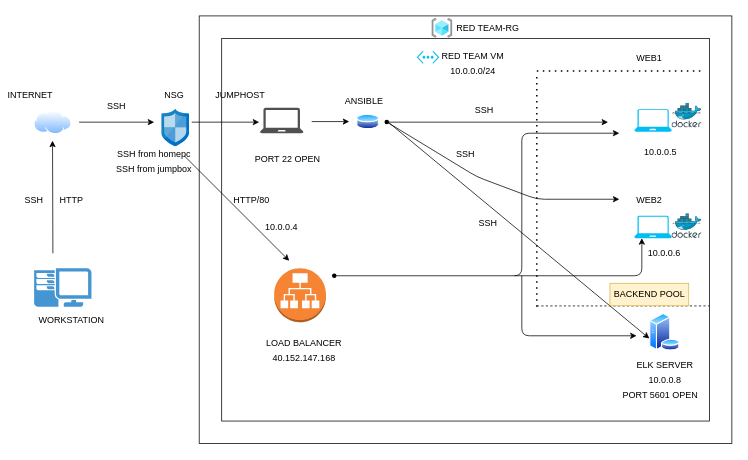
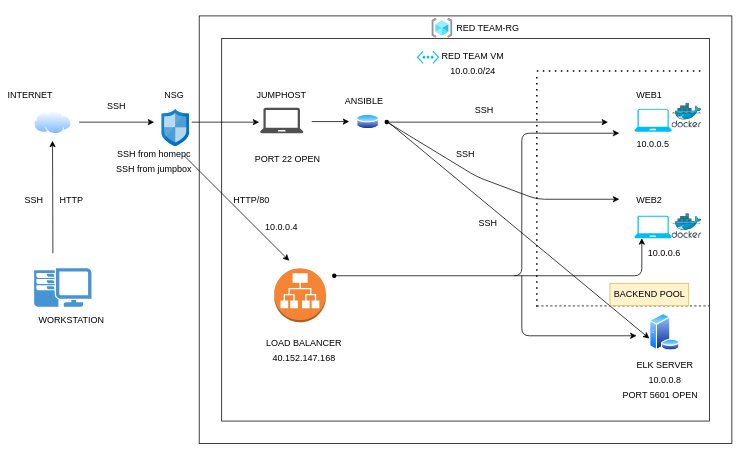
  <mxCell id="0" />
  <mxCell id="1" parent="0" />
  <mxCell id="2" value="" style="rounded=0;whiteSpace=wrap;html=1;" vertex="1" parent="1"><mxGeometry x="265" y="20.65" width="710" height="570" as="geometry" /></mxCell>
  <mxCell id="3" value="" style="rounded=0;whiteSpace=wrap;html=1;" vertex="1" parent="1"><mxGeometry x="295" y="50.65" width="650" height="510" as="geometry" /></mxCell>
  <mxCell id="4" value="RED TEAM-RG" style="text;html=1;strokeColor=none;fillColor=none;align=center;verticalAlign=middle;whiteSpace=wrap;rounded=0;" vertex="1" parent="1"><mxGeometry x="605" y="27" width="90" height="20" as="geometry" /></mxCell>
  <mxCell id="5" value="" style="aspect=fixed;html=1;points=[];align=center;image;fontSize=12;image=img/lib/azure2/general/Resource_Groups.svg;" vertex="1" parent="1"><mxGeometry x="575" y="23.83" width="28" height="26.35" as="geometry" /></mxCell>
  <mxCell id="6" value="" style="pointerEvents=1;shadow=0;dashed=0;html=1;strokeColor=none;fillColor=#4495D1;labelPosition=center;verticalLabelPosition=bottom;verticalAlign=top;align=center;outlineConnect=0;shape=mxgraph.veeam.2d.workstation;" vertex="1" parent="1"><mxGeometry x="45" y="357" width="76.4" height="51.2" as="geometry" /></mxCell>
  <mxCell id="7" value="" style="aspect=fixed;perimeter=ellipsePerimeter;html=1;align=center;shadow=0;dashed=0;spacingTop=3;image;image=img/lib/active_directory/internet_cloud.svg;" vertex="1" parent="1"><mxGeometry x="45" y="147" width="50" height="31.5" as="geometry" /></mxCell>
  <mxCell id="8" value="" style="sketch=0;aspect=fixed;html=1;points=[];align=center;image;fontSize=12;image=img/lib/mscae/Network_Security_Groups_Classic.svg;" vertex="1" parent="1"><mxGeometry x="215" y="145" width="37" height="50" as="geometry" /></mxCell>
  <mxCell id="9" value="" style="sketch=0;pointerEvents=1;shadow=0;dashed=0;html=1;strokeColor=none;fillColor=#505050;labelPosition=center;verticalLabelPosition=bottom;verticalAlign=top;outlineConnect=0;align=center;shape=mxgraph.office.devices.laptop;" vertex="1" parent="1"><mxGeometry x="346" y="143" width="58" height="34" as="geometry" /></mxCell>
  <mxCell id="10" value="" style="outlineConnect=0;dashed=0;verticalLabelPosition=bottom;verticalAlign=top;align=center;html=1;shape=mxgraph.aws3.application_load_balancer;fillColor=#F58534;gradientColor=none;" vertex="1" parent="1"><mxGeometry x="365" y="357" width="69" height="72" as="geometry" /></mxCell>
  <mxCell id="11" value="" style="endArrow=classic;html=1;" edge="1" parent="1"><mxGeometry width="50" height="50" relative="1" as="geometry"><mxPoint x="105" y="162.25" as="sourcePoint" /><mxPoint x="205" y="162.25" as="targetPoint" /></mxGeometry></mxCell>
  <mxCell id="12" value="" style="endArrow=classic;html=1;" edge="1" parent="1"><mxGeometry width="50" height="50" relative="1" as="geometry"><mxPoint x="70" y="337" as="sourcePoint" /><mxPoint x="69.5" y="187" as="targetPoint" /></mxGeometry></mxCell>
  <mxCell id="13" value="" style="verticalLabelPosition=bottom;html=1;verticalAlign=top;align=center;strokeColor=none;fillColor=#00BEF2;shape=mxgraph.azure.virtual_network;pointerEvents=1;" vertex="1" parent="1"><mxGeometry x="555" y="67" width="30" height="17.5" as="geometry" /></mxCell>
  <mxCell id="14" value="RED TEAM VM" style="text;html=1;strokeColor=none;fillColor=none;align=center;verticalAlign=middle;whiteSpace=wrap;rounded=0;" vertex="1" parent="1"><mxGeometry x="575" y="64.5" width="110" height="20" as="geometry" /></mxCell>
  <mxCell id="15" value="" style="verticalLabelPosition=bottom;html=1;verticalAlign=top;align=center;strokeColor=none;fillColor=#00BEF2;shape=mxgraph.azure.laptop;pointerEvents=1;" vertex="1" parent="1"><mxGeometry x="845" y="145" width="50" height="30" as="geometry" /></mxCell>
  <mxCell id="16" value="" style="verticalLabelPosition=bottom;html=1;verticalAlign=top;align=center;strokeColor=none;fillColor=#00BEF2;shape=mxgraph.azure.laptop;pointerEvents=1;" vertex="1" parent="1"><mxGeometry x="845" y="287" width="50" height="30" as="geometry" /></mxCell>
  <mxCell id="17" value="" style="aspect=fixed;perimeter=ellipsePerimeter;html=1;align=center;shadow=0;dashed=0;spacingTop=3;image;image=img/lib/active_directory/database.svg;" vertex="1" parent="1"><mxGeometry x="475" y="150.9" width="30" height="22.2" as="geometry" /></mxCell>
  <mxCell id="18" value="" style="aspect=fixed;perimeter=ellipsePerimeter;html=1;align=center;shadow=0;dashed=0;spacingTop=3;image;image=img/lib/active_directory/database_server.svg;" vertex="1" parent="1"><mxGeometry x="865" y="417" width="41" height="50" as="geometry" /></mxCell>
  <mxCell id="19" value="WORKSTATION" style="text;html=1;strokeColor=none;fillColor=none;align=center;verticalAlign=middle;whiteSpace=wrap;rounded=0;" vertex="1" parent="1"><mxGeometry x="75" y="417" width="40" height="20" as="geometry" /></mxCell>
  <mxCell id="20" value="INTERNET" style="text;html=1;strokeColor=none;fillColor=none;align=center;verticalAlign=middle;whiteSpace=wrap;rounded=0;" vertex="1" parent="1"><mxGeometry x="20" y="117" width="40" height="20" as="geometry" /></mxCell>
  <mxCell id="21" value="NSG" style="text;html=1;strokeColor=none;fillColor=none;align=center;verticalAlign=middle;whiteSpace=wrap;rounded=0;" vertex="1" parent="1"><mxGeometry x="212" y="117" width="40" height="20" as="geometry" /></mxCell>
- <mxCell id="22" value="JUMPHOST" style="text;html=1;strokeColor=none;fillColor=none;align=center;verticalAlign=middle;whiteSpace=wrap;rounded=0;" vertex="1" parent="1"><mxGeometry x="300" y="117" width="40" height="20" as="geometry" /></mxCell>
+ <mxCell id="22" value="JUMPHOST" style="text;html=1;strokeColor=none;fillColor=none;align=center;verticalAlign=middle;whiteSpace=wrap;rounded=0;" vertex="1" parent="1"><mxGeometry x="355" y="117" width="40" height="20" as="geometry" /></mxCell>
  <mxCell id="23" value="ANSIBLE" style="text;html=1;strokeColor=none;fillColor=none;align=center;verticalAlign=middle;whiteSpace=wrap;rounded=0;" vertex="1" parent="1"><mxGeometry x="465" y="125" width="40" height="20" as="geometry" /></mxCell>
  <mxCell id="24" value="LOAD BALANCER" style="text;html=1;strokeColor=none;fillColor=none;align=center;verticalAlign=middle;whiteSpace=wrap;rounded=0;" vertex="1" parent="1"><mxGeometry x="345" y="447" width="120" height="20" as="geometry" /></mxCell>
- <mxCell id="25" value="WEB1" style="text;html=1;strokeColor=none;fillColor=none;align=center;verticalAlign=middle;whiteSpace=wrap;rounded=0;" vertex="1" parent="1"><mxGeometry x="845" y="67" width="40" height="20" as="geometry" /></mxCell>
+ <mxCell id="25" value="WEB1" style="text;html=1;strokeColor=none;fillColor=none;align=center;verticalAlign=middle;whiteSpace=wrap;rounded=0;" vertex="1" parent="1"><mxGeometry x="845" y="117" width="40" height="20" as="geometry" /></mxCell>
  <mxCell id="26" value="WEB2" style="text;html=1;strokeColor=none;fillColor=none;align=center;verticalAlign=middle;whiteSpace=wrap;rounded=0;" vertex="1" parent="1"><mxGeometry x="845" y="257" width="40" height="20" as="geometry" /></mxCell>
  <mxCell id="27" value="ELK SERVER" style="text;html=1;strokeColor=none;fillColor=none;align=center;verticalAlign=middle;whiteSpace=wrap;rounded=0;" vertex="1" parent="1"><mxGeometry x="840.5" y="477" width="90" height="20" as="geometry" /></mxCell>
  <mxCell id="28" value="" style="endArrow=classic;html=1;" edge="1" parent="1"><mxGeometry width="50" height="50" relative="1" as="geometry"><mxPoint x="255" y="162.25" as="sourcePoint" /><mxPoint x="345" y="162.25" as="targetPoint" /></mxGeometry></mxCell>
  <mxCell id="29" value="" style="endArrow=classic;html=1;" edge="1" parent="1"><mxGeometry width="50" height="50" relative="1" as="geometry"><mxPoint x="415" y="161.5" as="sourcePoint" /><mxPoint x="465" y="161.5" as="targetPoint" /></mxGeometry></mxCell>
  <mxCell id="30" value="" style="sketch=0;aspect=fixed;html=1;points=[];align=center;image;fontSize=12;image=img/lib/mscae/Docker.svg;" vertex="1" parent="1"><mxGeometry x="895" y="137" width="40" height="32.8" as="geometry" /></mxCell>
  <mxCell id="31" value="" style="sketch=0;aspect=fixed;html=1;points=[];align=center;image;fontSize=12;image=img/lib/mscae/Docker.svg;" vertex="1" parent="1"><mxGeometry x="895" y="284.2" width="40" height="32.8" as="geometry" /></mxCell>
  <mxCell id="32" value="" style="endArrow=classic;html=1;" edge="1" parent="1"><mxGeometry width="50" height="50" relative="1" as="geometry"><mxPoint x="245" y="207" as="sourcePoint" /><mxPoint x="385" y="347" as="targetPoint" /></mxGeometry></mxCell>
  <mxCell id="33" value="" style="shape=waypoint;sketch=0;fillStyle=solid;size=6;pointerEvents=1;points=[];fillColor=none;resizable=0;rotatable=0;perimeter=centerPerimeter;snapToPoint=1;" vertex="1" parent="1"><mxGeometry x="495" y="142" width="40" height="40" as="geometry" /></mxCell>
  <mxCell id="34" value="" style="endArrow=classic;html=1;" edge="1" parent="1"><mxGeometry width="50" height="50" relative="1" as="geometry"><mxPoint x="515" y="162.25" as="sourcePoint" /><mxPoint x="810" y="162.25" as="targetPoint" /><Array as="points" /></mxGeometry></mxCell>
  <mxCell id="35" value="" style="endArrow=classic;html=1;exitX=0.55;exitY=0.65;exitDx=0;exitDy=0;exitPerimeter=0;" edge="1" parent="1" source="33"><mxGeometry width="50" height="50" relative="1" as="geometry"><mxPoint x="515" y="175" as="sourcePoint" /><mxPoint x="825" y="265" as="targetPoint" /><Array as="points"><mxPoint x="635" y="235" /><mxPoint x="715" y="265" /></Array></mxGeometry></mxCell>
  <mxCell id="36" value="" style="endArrow=classic;html=1;" edge="1" parent="1"><mxGeometry width="50" height="50" relative="1" as="geometry"><mxPoint x="515" y="160.65" as="sourcePoint" /><mxPoint x="865" y="450.65" as="targetPoint" /></mxGeometry></mxCell>
  <mxCell id="37" value="" style="edgeStyle=elbowEdgeStyle;elbow=horizontal;endArrow=classic;html=1;startArrow=none;" edge="1" parent="1" source="38"><mxGeometry width="50" height="50" relative="1" as="geometry"><mxPoint x="445" y="367" as="sourcePoint" /><mxPoint x="825" y="177" as="targetPoint" /><Array as="points"><mxPoint x="695" y="257" /></Array></mxGeometry></mxCell>
  <mxCell id="38" value="" style="shape=waypoint;sketch=0;fillStyle=solid;size=6;pointerEvents=1;points=[];fillColor=none;resizable=0;rotatable=0;perimeter=centerPerimeter;snapToPoint=1;" vertex="1" parent="1"><mxGeometry x="425" y="347" width="40" height="40" as="geometry" /></mxCell>
  <mxCell id="39" value="" style="edgeStyle=elbowEdgeStyle;elbow=horizontal;endArrow=none;html=1;" edge="1" parent="1" target="38"><mxGeometry width="50" height="50" relative="1" as="geometry"><mxPoint x="445" y="367" as="sourcePoint" /><mxPoint x="825" y="177" as="targetPoint" /><Array as="points" /></mxGeometry></mxCell>
  <mxCell id="40" value="" style="edgeStyle=segmentEdgeStyle;endArrow=classic;html=1;" edge="1" parent="1"><mxGeometry width="50" height="50" relative="1" as="geometry"><mxPoint x="685" y="367" as="sourcePoint" /><mxPoint x="855" y="317" as="targetPoint" /><Array as="points"><mxPoint x="855" y="367" /></Array></mxGeometry></mxCell>
  <mxCell id="41" value="" style="edgeStyle=segmentEdgeStyle;endArrow=classic;html=1;" edge="1" parent="1"><mxGeometry width="50" height="50" relative="1" as="geometry"><mxPoint x="695" y="366.65" as="sourcePoint" /><mxPoint x="848" y="447" as="targetPoint" /><Array as="points"><mxPoint x="695" y="446.65" /></Array></mxGeometry></mxCell>
  <mxCell id="42" value="SSH" style="text;html=1;strokeColor=none;fillColor=none;align=center;verticalAlign=middle;whiteSpace=wrap;rounded=0;" vertex="1" parent="1"><mxGeometry x="25" y="257" width="40" height="20" as="geometry" /></mxCell>
  <mxCell id="43" value="HTTP" style="text;html=1;strokeColor=none;fillColor=none;align=center;verticalAlign=middle;whiteSpace=wrap;rounded=0;" vertex="1" parent="1"><mxGeometry x="75" y="257" width="40" height="20" as="geometry" /></mxCell>
  <mxCell id="44" value="SSH" style="text;html=1;strokeColor=none;fillColor=none;align=center;verticalAlign=middle;whiteSpace=wrap;rounded=0;" vertex="1" parent="1"><mxGeometry x="135" y="130.9" width="40" height="20" as="geometry" /></mxCell>
  <mxCell id="45" value="10.0.0.4" style="text;html=1;strokeColor=none;fillColor=none;align=center;verticalAlign=middle;whiteSpace=wrap;rounded=0;" vertex="1" parent="1"><mxGeometry x="355" y="292" width="40" height="20" as="geometry" /></mxCell>
  <mxCell id="46" value="10.0.0.0/24" style="text;html=1;strokeColor=none;fillColor=none;align=center;verticalAlign=middle;whiteSpace=wrap;rounded=0;" vertex="1" parent="1"><mxGeometry x="610" y="84.5" width="40" height="20" as="geometry" /></mxCell>
  <mxCell id="47" value="PORT 22 OPEN" style="text;html=1;strokeColor=none;fillColor=none;align=center;verticalAlign=middle;whiteSpace=wrap;rounded=0;" vertex="1" parent="1"><mxGeometry x="332" y="202" width="102" height="20" as="geometry" /></mxCell>
  <mxCell id="48" value="HTTP/80" style="text;html=1;strokeColor=none;fillColor=none;align=center;verticalAlign=middle;whiteSpace=wrap;rounded=0;" vertex="1" parent="1"><mxGeometry x="315" y="257" width="40" height="20" as="geometry" /></mxCell>
  <mxCell id="49" value="40.152.147.168" style="text;html=1;strokeColor=none;fillColor=none;align=center;verticalAlign=middle;whiteSpace=wrap;rounded=0;" vertex="1" parent="1"><mxGeometry x="385" y="467" width="40" height="20" as="geometry" /></mxCell>
  <mxCell id="50" value="SSH" style="text;html=1;strokeColor=none;fillColor=none;align=center;verticalAlign=middle;whiteSpace=wrap;rounded=0;" vertex="1" parent="1"><mxGeometry x="625" y="137" width="40" height="20" as="geometry" /></mxCell>
  <mxCell id="51" value="SSH" style="text;html=1;strokeColor=none;fillColor=none;align=center;verticalAlign=middle;whiteSpace=wrap;rounded=0;" vertex="1" parent="1"><mxGeometry x="600" y="195" width="40" height="20" as="geometry" /></mxCell>
  <mxCell id="52" value="SSH" style="text;html=1;strokeColor=none;fillColor=none;align=center;verticalAlign=middle;whiteSpace=wrap;rounded=0;" vertex="1" parent="1"><mxGeometry x="630" y="287" width="40" height="20" as="geometry" /></mxCell>
- <mxCell id="53" value="10.0.0.5" style="text;html=1;strokeColor=none;fillColor=none;align=center;verticalAlign=middle;whiteSpace=wrap;rounded=0;" vertex="1" parent="1"><mxGeometry x="860" y="192" width="40" height="20" as="geometry" /></mxCell>
+ <mxCell id="53" value="10.0.0.5" style="text;html=1;strokeColor=none;fillColor=none;align=center;verticalAlign=middle;whiteSpace=wrap;rounded=0;" vertex="1" parent="1"><mxGeometry x="850" y="182" width="40" height="20" as="geometry" /></mxCell>
  <mxCell id="54" value="10.0.0.6" style="text;html=1;strokeColor=none;fillColor=none;align=center;verticalAlign=middle;whiteSpace=wrap;rounded=0;" vertex="1" parent="1"><mxGeometry x="865" y="327" width="40" height="20" as="geometry" /></mxCell>
  <mxCell id="55" value="10.0.0.8" style="text;html=1;strokeColor=none;fillColor=none;align=center;verticalAlign=middle;whiteSpace=wrap;rounded=0;" vertex="1" parent="1"><mxGeometry x="866" y="497" width="40" height="20" as="geometry" /></mxCell>
  <mxCell id="56" value="PORT 5601 OPEN" style="text;html=1;strokeColor=none;fillColor=none;align=center;verticalAlign=middle;whiteSpace=wrap;rounded=0;" vertex="1" parent="1"><mxGeometry x="825" y="517" width="110" height="20" as="geometry" /></mxCell>
  <mxCell id="57" value="SSH from homepc" style="text;html=1;strokeColor=none;fillColor=none;align=center;verticalAlign=middle;whiteSpace=wrap;rounded=0;" vertex="1" parent="1"><mxGeometry x="145" y="195" width="120" height="20" as="geometry" /></mxCell>
  <mxCell id="58" value="SSH from jumpbox" style="text;html=1;strokeColor=none;fillColor=none;align=center;verticalAlign=middle;whiteSpace=wrap;rounded=0;" vertex="1" parent="1"><mxGeometry x="130" y="215" width="150" height="20" as="geometry" /></mxCell>
  <mxCell id="59" value="" style="endArrow=none;dashed=1;html=1;dashPattern=1 3;strokeWidth=2;" edge="1" parent="1"><mxGeometry width="50" height="50" relative="1" as="geometry"><mxPoint x="715" y="94" as="sourcePoint" /><mxPoint x="935" y="94" as="targetPoint" /></mxGeometry></mxCell>
  <mxCell id="60" value="" style="endArrow=none;dashed=1;html=1;dashPattern=1 3;strokeWidth=2;" edge="1" parent="1"><mxGeometry width="50" height="50" relative="1" as="geometry"><mxPoint x="715" y="408.2" as="sourcePoint" /><mxPoint x="715" y="98.2" as="targetPoint" /></mxGeometry></mxCell>
  <mxCell id="61" value="" style="endArrow=none;dashed=1;html=1;" edge="1" parent="1"><mxGeometry width="50" height="50" relative="1" as="geometry"><mxPoint x="715" y="407.2" as="sourcePoint" /><mxPoint x="945" y="407.2" as="targetPoint" /></mxGeometry></mxCell>
  <mxCell id="62" value="BACKEND POOL" style="text;html=1;strokeColor=#d6b656;fillColor=#fff2cc;align=center;verticalAlign=middle;whiteSpace=wrap;rounded=0;" vertex="1" parent="1"><mxGeometry x="812.5" y="377" width="105" height="30" as="geometry" /></mxCell>
